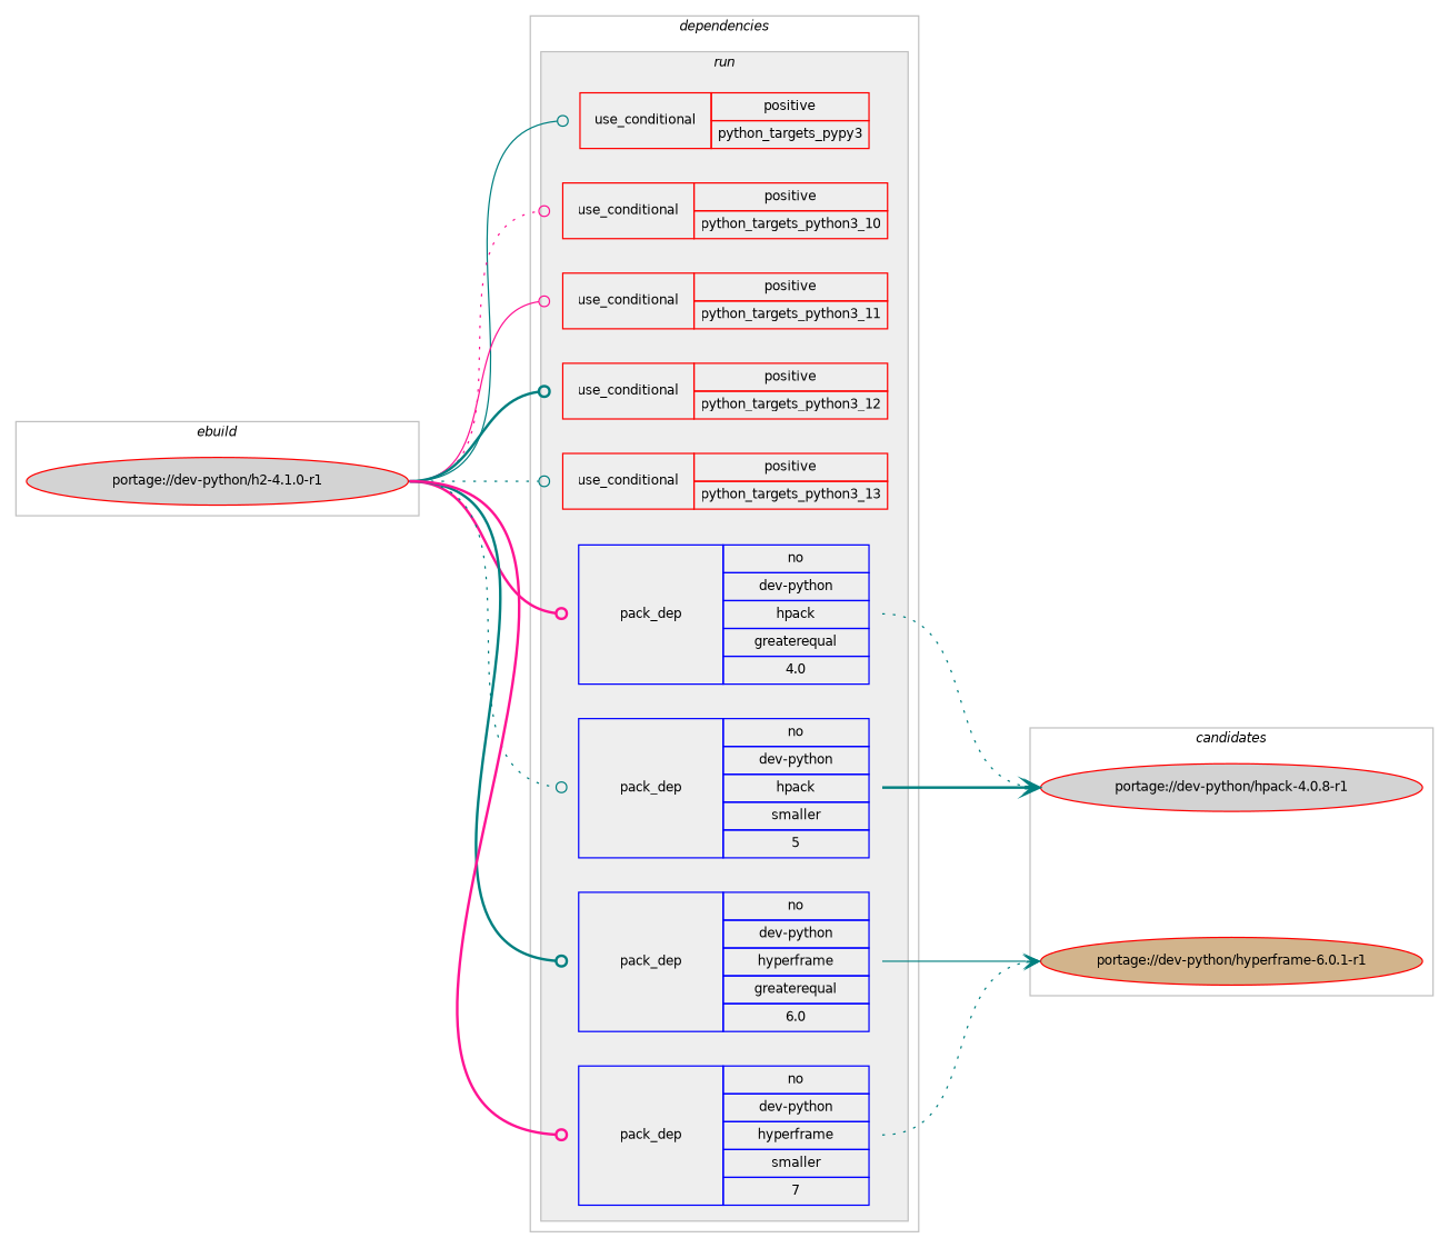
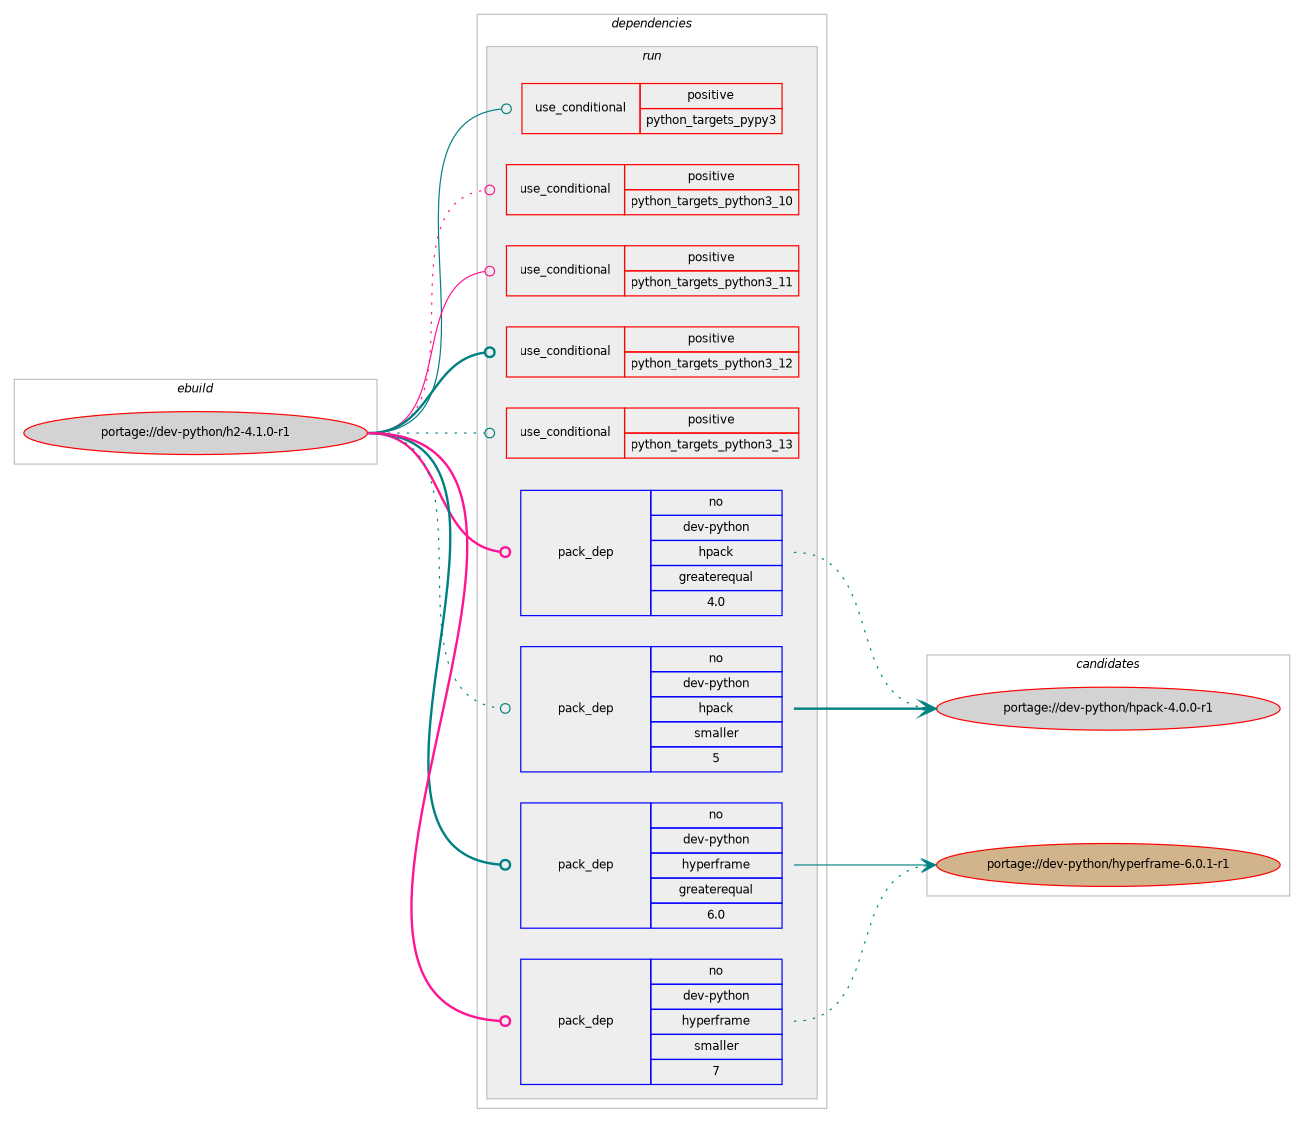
  digraph {
    compound=true
    concentrate=true
    fontname=Helvetica
    fontsize=10
    newrank=true
    rankdir=LR
    ranksep=1.5
    node [color=red fontname=Helvetica fontsize=10 shape=none]
    edge [arrowhead=odot headport=w style=dotted tailport=e weight=20 color=teal]
    n1 [label="portage://dev-python/h2-4.1.0-r1" width=4 style=filled fillcolor=lightgrey shape=""]
    n2 [label=<<TABLE BORDER="0" CELLBORDER="1" CELLSPACING="0" CELLPADDING="4"><TR><TD ROWSPAN="3" CELLPADDING="10">use_conditional</TD></TR><TR><TD>positive</TD></TR><TR><TD>python_targets_pypy3</TD></TR></TABLE>>]
    n3 [label=<<TABLE BORDER="0" CELLBORDER="1" CELLSPACING="0" CELLPADDING="4"><TR><TD ROWSPAN="3" CELLPADDING="10">use_conditional</TD></TR><TR><TD>positive</TD></TR><TR><TD>python_targets_python3_10</TD></TR></TABLE>>]
    n4 [label=<<TABLE BORDER="0" CELLBORDER="1" CELLSPACING="0" CELLPADDING="4"><TR><TD ROWSPAN="3" CELLPADDING="10">use_conditional</TD></TR><TR><TD>positive</TD></TR><TR><TD>python_targets_python3_11</TD></TR></TABLE>>]
    n5 [label=<<TABLE BORDER="0" CELLBORDER="1" CELLSPACING="0" CELLPADDING="4"><TR><TD ROWSPAN="3" CELLPADDING="10">use_conditional</TD></TR><TR><TD>positive</TD></TR><TR><TD>python_targets_python3_12</TD></TR></TABLE>>]
    n6 [label=<<TABLE BORDER="0" CELLBORDER="1" CELLSPACING="0" CELLPADDING="4"><TR><TD ROWSPAN="3" CELLPADDING="10">use_conditional</TD></TR><TR><TD>positive</TD></TR><TR><TD>python_targets_python3_13</TD></TR></TABLE>>]
    n7 [color=blue label=<<TABLE BORDER="0" CELLBORDER="1" CELLSPACING="0" CELLPADDING="4" WIDTH="220"><TR><TD ROWSPAN="6" CELLPADDING="30">pack_dep</TD></TR><TR><TD WIDTH="110">no</TD></TR><TR><TD>dev-python</TD></TR><TR><TD>hpack</TD></TR><TR><TD>greaterequal</TD></TR><TR><TD>4.0</TD></TR></TABLE>>]
    n8 [color=blue label=<<TABLE BORDER="0" CELLBORDER="1" CELLSPACING="0" CELLPADDING="4" WIDTH="220"><TR><TD ROWSPAN="6" CELLPADDING="30">pack_dep</TD></TR><TR><TD WIDTH="110">no</TD></TR><TR><TD>dev-python</TD></TR><TR><TD>hpack</TD></TR><TR><TD>smaller</TD></TR><TR><TD>5</TD></TR></TABLE>>]
    n9 [color=blue label=<<TABLE BORDER="0" CELLBORDER="1" CELLSPACING="0" CELLPADDING="4" WIDTH="220"><TR><TD ROWSPAN="6" CELLPADDING="30">pack_dep</TD></TR><TR><TD WIDTH="110">no</TD></TR><TR><TD>dev-python</TD></TR><TR><TD>hyperframe</TD></TR><TR><TD>greaterequal</TD></TR><TR><TD>6.0</TD></TR></TABLE>>]
    n10 [color=blue label=<<TABLE BORDER="0" CELLBORDER="1" CELLSPACING="0" CELLPADDING="4" WIDTH="220"><TR><TD ROWSPAN="6" CELLPADDING="30">pack_dep</TD></TR><TR><TD WIDTH="110">no</TD></TR><TR><TD>dev-python</TD></TR><TR><TD>hyperframe</TD></TR><TR><TD>smaller</TD></TR><TR><TD>7</TD></TR></TABLE>>]
-   n11 [label="portage://dev-python/hpack-4.0.8-r1" width=4 style=filled fillcolor=lightgrey shape=""]
+   n11 [label="portage://dev-python/hpack-4.0.0-r1" width=4 style=filled fillcolor=lightgrey shape=""]
    n12 [label="portage://dev-python/hyperframe-6.0.1-r1" width=4 style=filled fillcolor=tan shape=""]
    subgraph cluster_1 {
      color=gray
      label=<<i>ebuild</i>>
      rank=same
      n1
    }
    subgraph cluster_2 {
      color=gray
      label=<<i>dependencies</i>>
      subgraph cluster_3 {
        color=gray
        fillcolor="#eeeeee"
        label=<<i>compile</i>>
        style=filled
      }
      subgraph cluster_4 {
        color=gray
        fillcolor="#eeeeee"
        label=<<i>compile and run</i>>
        style=filled
      }
      subgraph cluster_5 {
        color=gray
        fillcolor="#eeeeee"
        label=<<i>run</i>>
        style=filled
        subgraph sub_6 {
          color=gray
          fillcolor="#eeeeee"
          label=<<i>run</i>>
          style=filled
          n2
        }
        subgraph sub_7 {
          color=gray
          fillcolor="#eeeeee"
          label=<<i>run</i>>
          style=filled
          n3
        }
        subgraph sub_8 {
          color=gray
          fillcolor="#eeeeee"
          label=<<i>run</i>>
          style=filled
          n4
        }
        subgraph sub_9 {
          color=gray
          fillcolor="#eeeeee"
          label=<<i>run</i>>
          style=filled
          n5
        }
        subgraph sub_10 {
          color=gray
          fillcolor="#eeeeee"
          label=<<i>run</i>>
          style=filled
          n6
        }
        subgraph sub_11 {
          color=gray
          fillcolor="#eeeeee"
          label=<<i>run</i>>
          style=filled
          n7
        }
        subgraph sub_12 {
          color=gray
          fillcolor="#eeeeee"
          label=<<i>run</i>>
          style=filled
          n8
        }
        subgraph sub_13 {
          color=gray
          fillcolor="#eeeeee"
          label=<<i>run</i>>
          style=filled
          n9
        }
        subgraph sub_14 {
          color=gray
          fillcolor="#eeeeee"
          label=<<i>run</i>>
          style=filled
          n10
        }
      }
    }
    subgraph cluster_15 {
      color=gray
      label=<<i>candidates</i>>
      rank=same
      subgraph sub_16 {
        color=black
        label=<<i>candidates</i>>
        nodesep=1
        rank=same
        n11
      }
      subgraph sub_17 {
        color=black
        label=<<i>candidates</i>>
        nodesep=1
        rank=same
        n11
      }
      subgraph sub_18 {
        color=black
        label=<<i>candidates</i>>
        nodesep=1
        rank=same
        n12
      }
      subgraph sub_19 {
        color=black
        label=<<i>candidates</i>>
        nodesep=1
        rank=same
        n12
      }
    }
    n1 -> n2 [style=solid]
    n1 -> n3 [color=deeppink]
    n1 -> n4 [style=solid color=deeppink]
    n1 -> n5 [style=bold]
    n1 -> n6
    n1 -> n7 [style=bold color=deeppink]
    n1 -> n8
    n1 -> n9 [style=bold]
    n1 -> n10 [style=bold color=deeppink]
    n7 -> n11 [arrowhead=vee weight=100]
    n8 -> n11 [arrowhead=vee style=bold weight=100]
    n9 -> n12 [arrowhead=vee style=solid weight=100]
    n10 -> n12 [arrowhead=vee weight=100]
  }
